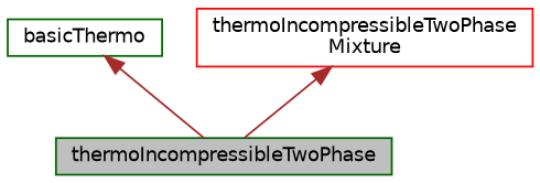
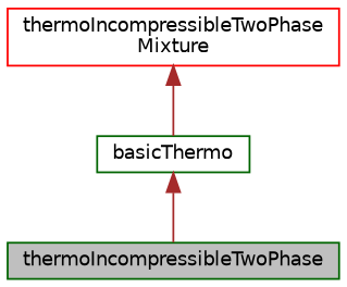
  digraph {
    node [color=darkgreen fontname=Helvetica fontsize=10 shape=record]
    edge [color=brown dir=back fontname=Helvetica fontsize=10 labelfontname=Helvetica labelfontsize=10 style=solid]
    n1 [fillcolor=grey75 fontcolor=black height=0.2 label=thermoIncompressibleTwoPhase style=filled width=0.4]
    n2 [height=0.2 label=basicThermo width=0.4]
    n3 [color=red height=0.2 label="thermoIncompressibleTwoPhase\lMixture" width=0.4]
    n2 -> n1
-   n3 -> n1
+   n3 -> n2
  }
